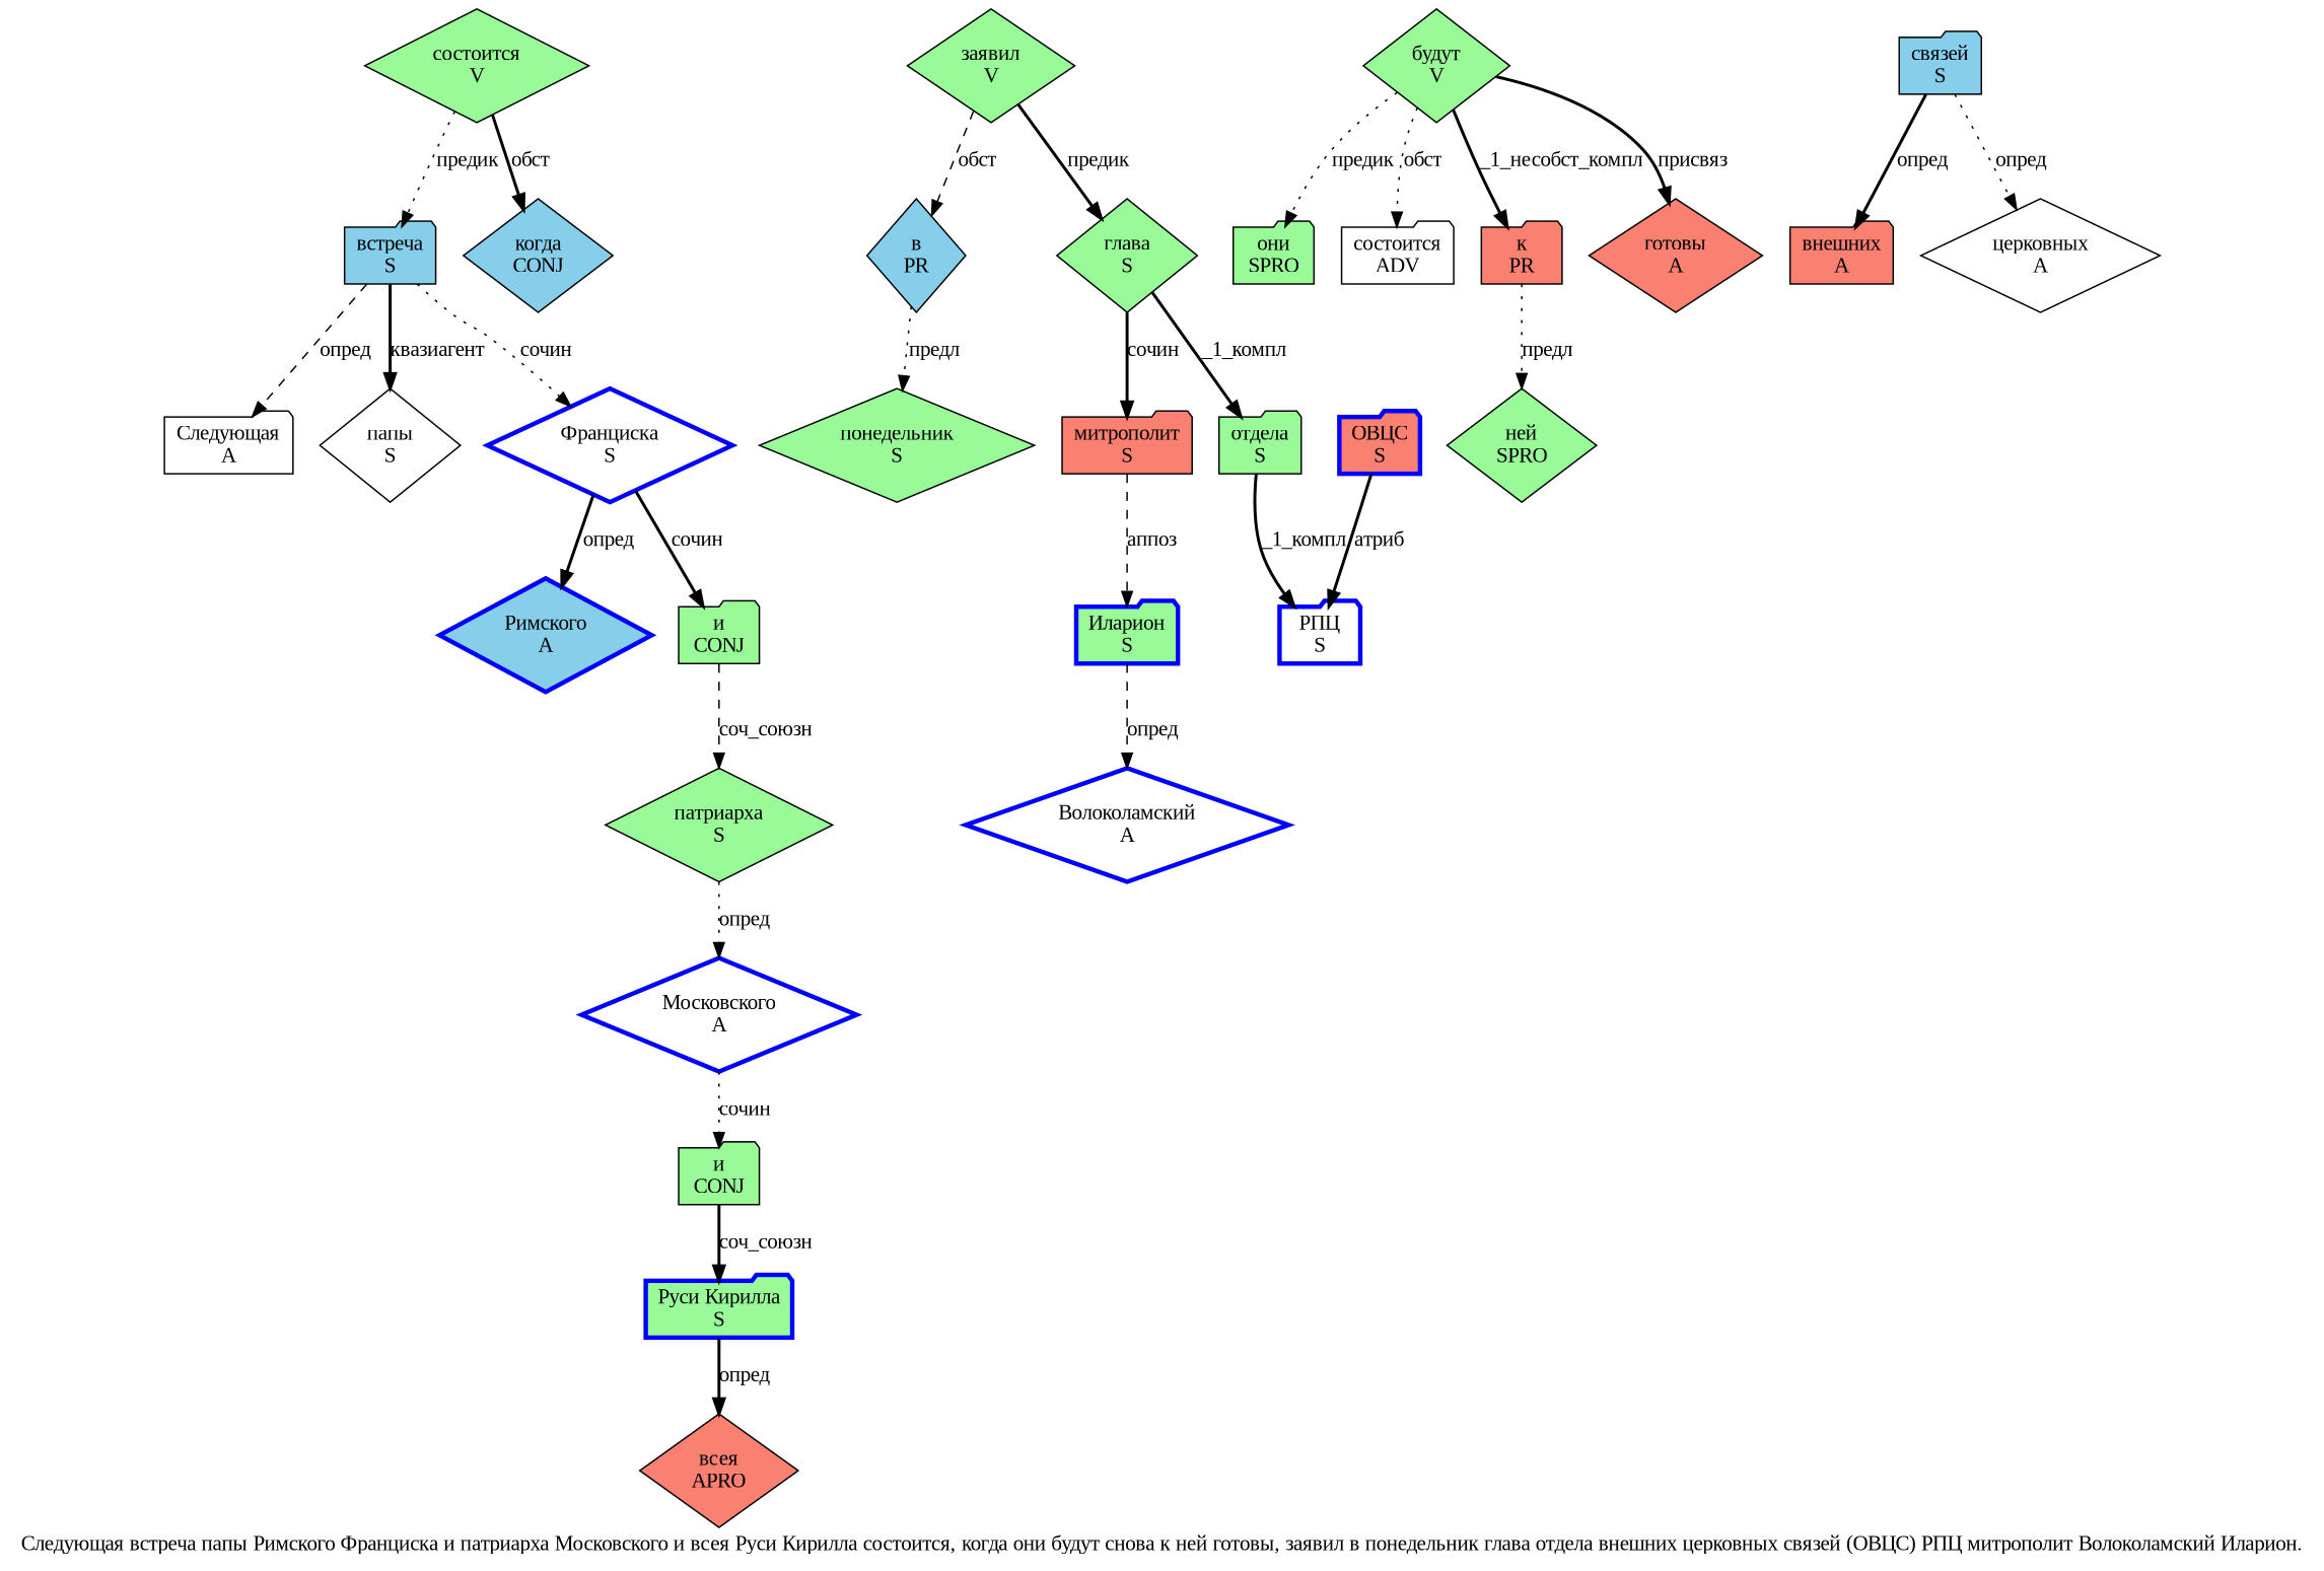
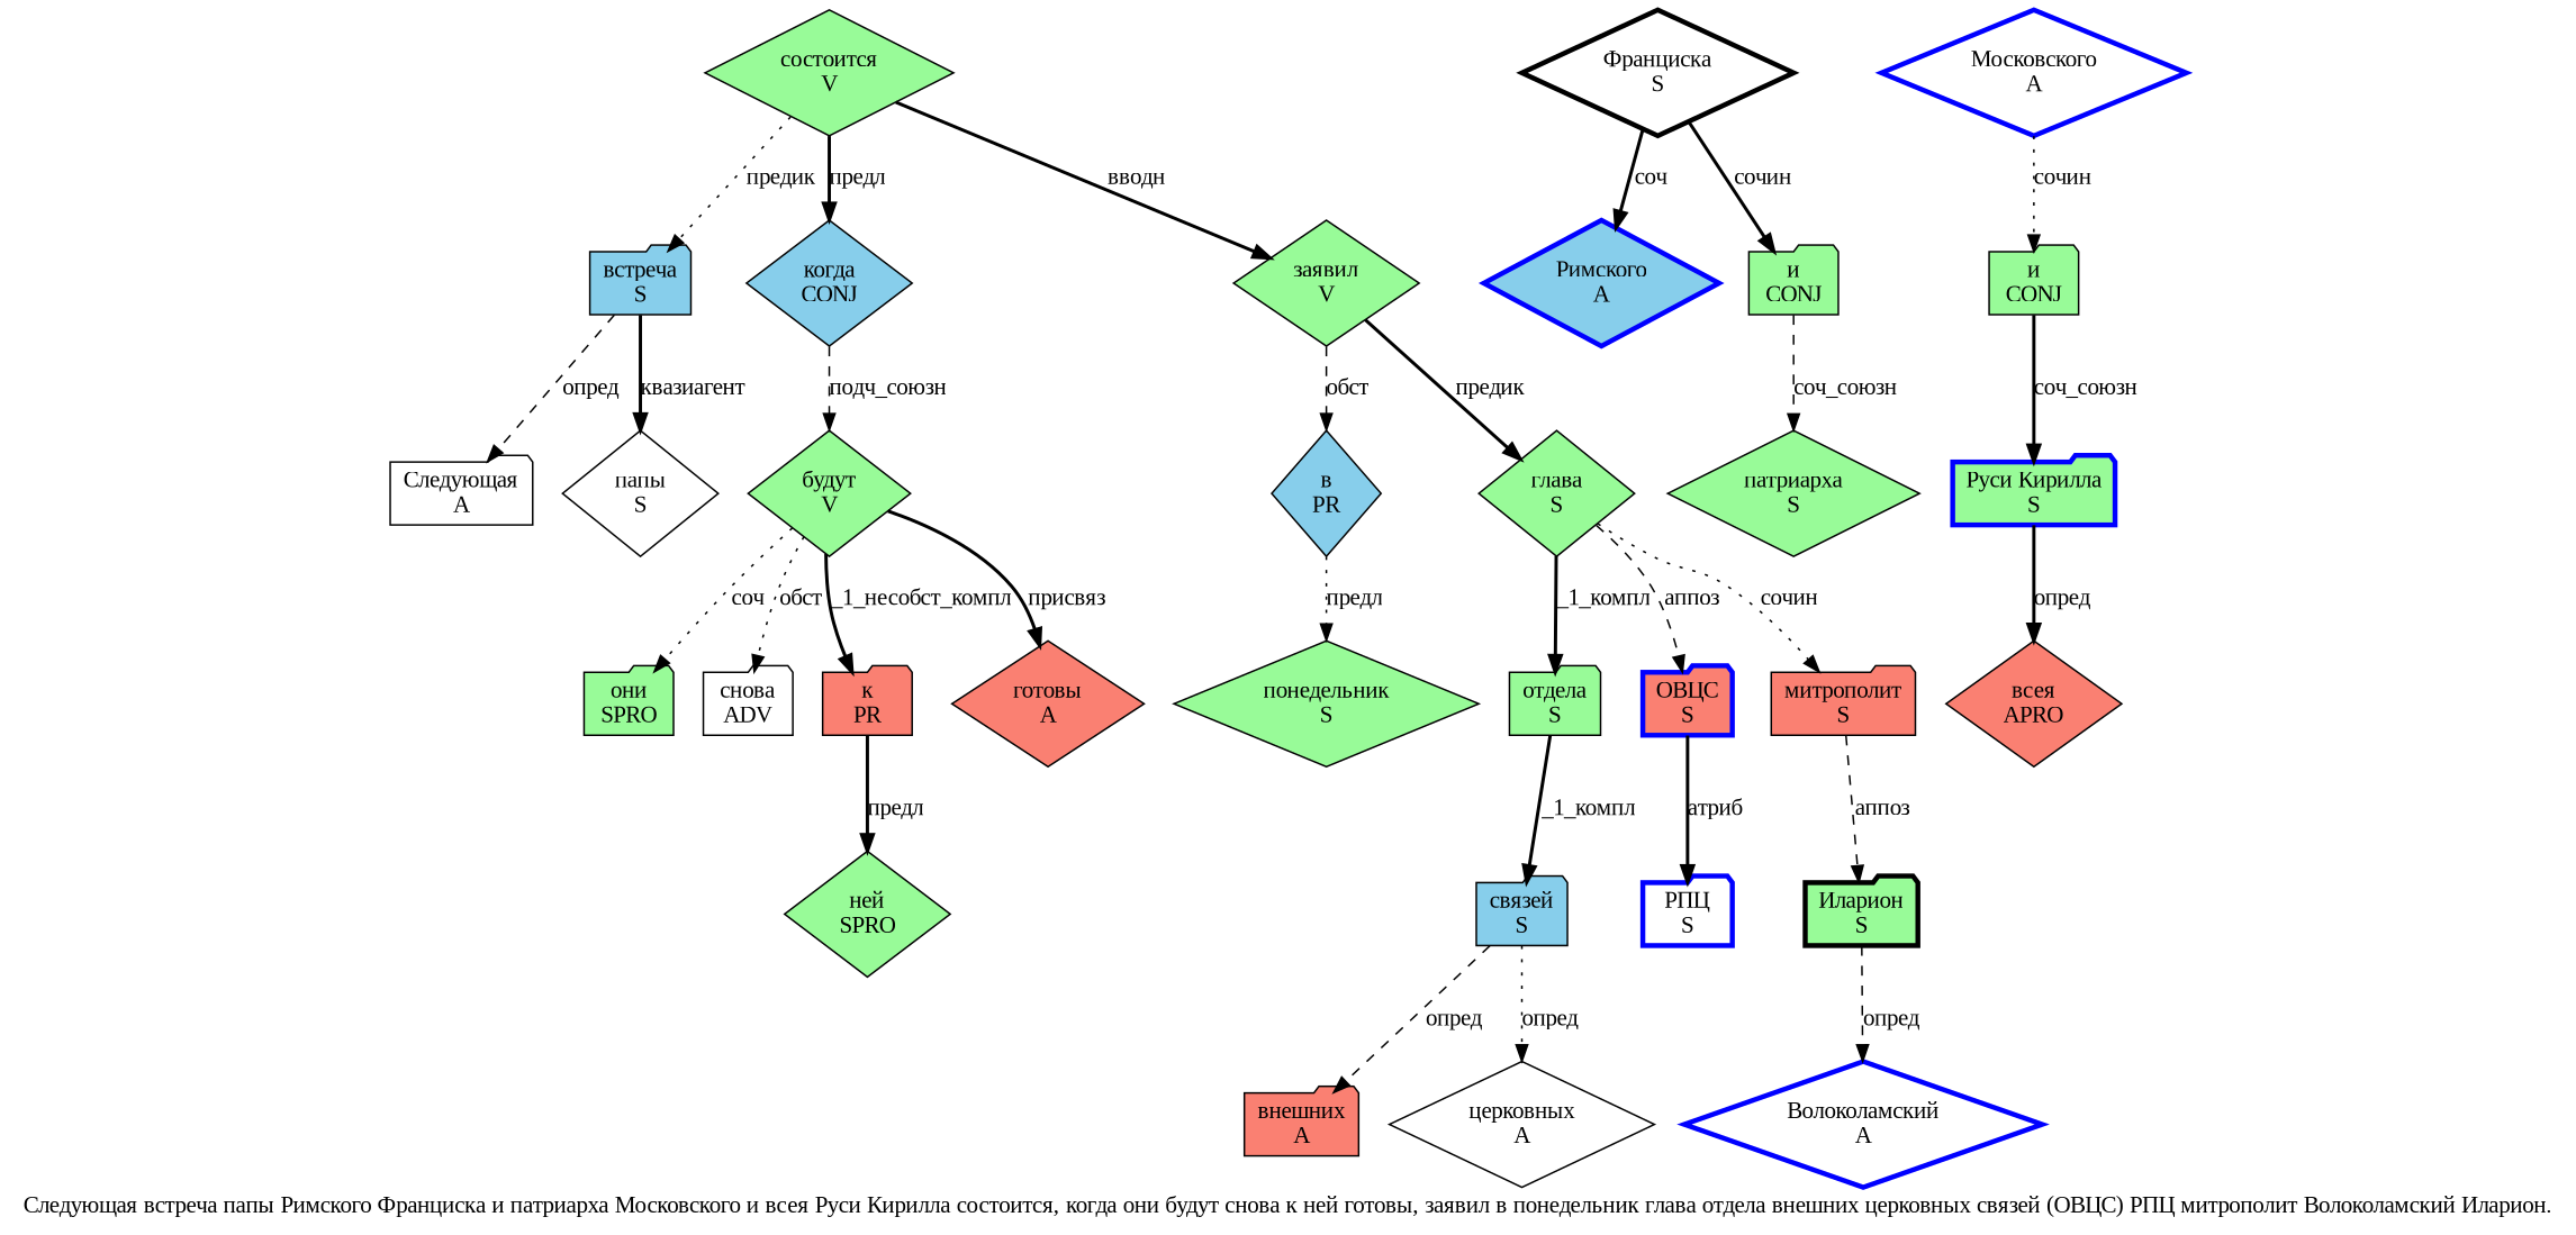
  digraph {
    fontname="Liberation Serif"
    label="Следующая встреча папы Римского Франциска и патриарха Московского и всея Руси Кирилла состоится, когда они будут снова к ней готовы, заявил в понедельник глава отдела внешних церковных связей (ОВЦС) РПЦ митрополит Волоколамский Иларион."
    node [fillcolor=palegreen fontname="Liberation Serif" penwidth=1 shape=diamond style=filled]
    edge [fontname="Liberation Serif" style=bold]
    n1 [fillcolor=white label="Следующая\nA" shape=folder]
    n2 [fillcolor=skyblue label="встреча\nS" shape=folder]
    n3 [fillcolor=white label="папы\nS"]
-   n4 [color=blue fillcolor=white label="Франциска\nS" penwidth=3]
+   n4 [color=black fillcolor=white label="Франциска\nS" penwidth=3]
    n5 [color=blue fillcolor=skyblue label="Римского\nA" penwidth=3]
    n6 [label="и\nCONJ" shape=folder]
    n7 [label="патриарха\nS"]
    n8 [color=blue fillcolor=white label="Московского\nA" penwidth=3]
    n9 [label="и\nCONJ" shape=folder]
    n10 [color=blue label="Руси Кирилла\nS" penwidth=3 shape=folder]
    n11 [fillcolor=salmon label="всея\nAPRO"]
    n12 [label="состоится\nV"]
    n13 [fillcolor=skyblue label="когда\nCONJ"]
    n14 [label="заявил\nV"]
    n15 [label="будут\nV"]
    n16 [fillcolor=skyblue label="в\nPR"]
    n17 [label="глава\nS"]
    n18 [label="они\nSPRO" shape=folder]
-   n19 [fillcolor=white label="состоится\nADV" shape=folder]
+   n19 [fillcolor=white label="снова\nADV" shape=folder]
    n20 [fillcolor=salmon label="к\nPR" shape=folder]
    n21 [fillcolor=salmon label="готовы\nA"]
    n22 [label="ней\nSPRO"]
    n23 [label="понедельник\nS"]
    n24 [label="отдела\nS" shape=folder]
    n25 [color=blue fillcolor=salmon label="ОВЦС\nS" penwidth=3 shape=folder]
    n26 [fillcolor=salmon label="митрополит\nS" shape=folder]
    n27 [fillcolor=skyblue label="связей\nS" shape=folder]
    n28 [color=blue fillcolor=white label="РПЦ\nS" penwidth=3 shape=folder]
-   n29 [color=blue label="Иларион\nS" penwidth=3 shape=folder]
+   n29 [color=black label="Иларион\nS" penwidth=3 shape=folder]
    n30 [fillcolor=salmon label="внешних\nA" shape=folder]
    n31 [fillcolor=white label="церковных\nA"]
    n32 [color=blue fillcolor=white label="Волоколамский\nA" penwidth=3]
    n2 -> n1 [label="опред" style=dashed]
    n2 -> n3 [label="квазиагент"]
-   n2 -> n4 [label="сочин" style=dotted]
-   n4 -> n5 [label="опред"]
+   n4 -> n5 [label="соч"]
    n4 -> n6 [label="сочин"]
    n6 -> n7 [label="соч_союзн" style=dashed]
-   n7 -> n8 [label="опред" style=dotted]
    n8 -> n9 [label="сочин" style=dotted]
    n9 -> n10 [label="соч_союзн"]
    n10 -> n11 [label="опред"]
    n12 -> n2 [label="предик" style=dotted]
-   n12 -> n13 [label="обст"]
+   n12 -> n13 [label="предл"]
+   n12 -> n14 [label="вводн"]
+   n13 -> n15 [label="подч_союзн" style=dashed]
    n14 -> n16 [label="обст" style=dashed]
    n14 -> n17 [label="предик"]
-   n15 -> n18 [label="предик" style=dotted]
+   n15 -> n18 [label="соч" style=dotted]
    n15 -> n19 [label="обст" style=dotted]
    n15 -> n20 [label="_1_несобст_компл"]
    n15 -> n21 [label="присвяз"]
    n16 -> n23 [label="предл" style=dotted]
    n17 -> n24 [label="_1_компл"]
-   n17 -> n26 [label="сочин"]
-   n20 -> n22 [label="предл" style=dotted]
-   n24 -> n28 [label="_1_компл"]
+   n17 -> n25 [label="аппоз" style=dashed]
+   n17 -> n26 [label="сочин" style=dotted]
+   n20 -> n22 [label="предл"]
+   n24 -> n27 [label="_1_компл"]
    n25 -> n28 [label="атриб"]
    n26 -> n29 [label="аппоз" style=dashed]
-   n27 -> n30 [label="опред"]
+   n27 -> n30 [label="опред" style=dashed]
    n27 -> n31 [label="опред" style=dotted]
    n29 -> n32 [label="опред" style=dashed]
  }
